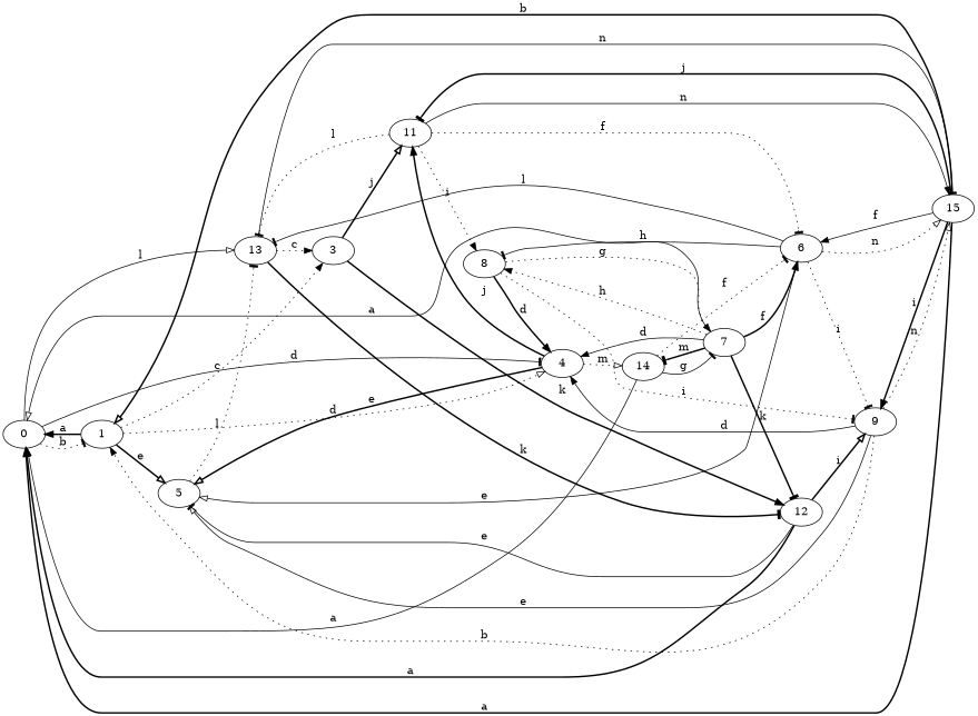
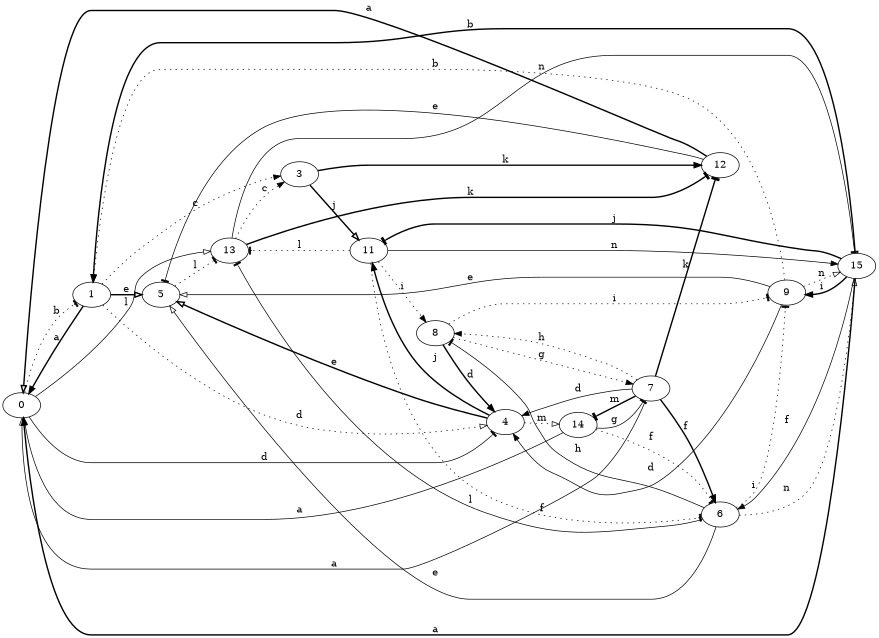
  strict digraph {
    rankdir=LR
    edge [arrowhead=normal style=dotted]
    0
    1
    4
    13
    3
    5
    11
    14
    12
    15
    6
    8
    9
    7
    0 -> 1 [arrowhead=tee label=b]
    0 -> 4 [arrowhead=tee label=d style=solid]
    0 -> 13 [arrowhead=onormal label=l style=solid]
    1 -> 0 [label=a style=bold]
    1 -> 4 [arrowhead=onormal label=d]
    1 -> 3 [label=c]
    1 -> 5 [arrowhead=onormal label=e style=bold]
    4 -> 5 [arrowhead=onormal label=e style=bold]
    4 -> 11 [label=j style=bold]
    4 -> 14 [arrowhead=onormal label=m]
    13 -> 3 [label=c]
    13 -> 12 [arrowhead=tee label=k style=bold]
    13 -> 15 [arrowhead=tee label=n style=solid]
    3 -> 11 [arrowhead=onormal label=j style=bold]
    3 -> 12 [label=k style=bold]
    5 -> 13 [arrowhead=tee label=l]
    11 -> 13 [arrowhead=tee label=l]
    11 -> 15 [label=n style=solid]
    11 -> 6 [arrowhead=tee label=f]
    11 -> 8 [label=i]
    14 -> 0 [label=a style=solid]
    14 -> 6 [arrowhead=tee label=f]
    14 -> 7 [arrowhead=tee label=g style=solid]
    12 -> 0 [arrowhead=onormal label=a style=bold]
    12 -> 5 [arrowhead=tee label=e style=solid]
-   12 -> 9 [arrowhead=onormal label=i style=bold]
    15 -> 0 [label=a style=bold]
    15 -> 1 [arrowhead=onormal label=b style=bold]
    15 -> 11 [arrowhead=tee label=j style=bold]
    15 -> 6 [label=f style=solid]
    15 -> 9 [label=i style=bold]
    6 -> 13 [arrowhead=tee label=l style=solid]
    6 -> 5 [arrowhead=onormal label=e style=solid]
    6 -> 15 [arrowhead=onormal label=n]
    6 -> 8 [arrowhead=tee label=h style=solid]
    6 -> 9 [arrowhead=tee label=i]
    8 -> 4 [label=d style=bold]
    8 -> 9 [arrowhead=tee label=i]
    8 -> 7 [label=g]
    9 -> 1 [label=b]
    9 -> 4 [label=d style=solid]
    9 -> 5 [arrowhead=onormal label=e style=solid]
    9 -> 15 [arrowhead=onormal label=n]
    7 -> 0 [arrowhead=onormal label=a style=solid]
    7 -> 4 [label=d style=solid]
    7 -> 14 [arrowhead=tee label=m style=bold]
    7 -> 12 [arrowhead=tee label=k style=bold]
    7 -> 6 [label=f style=bold]
    7 -> 8 [label=h]
  }
